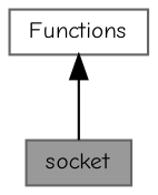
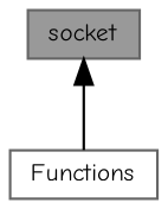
  digraph {
    rankdir=TB
    fontname="Comic Neue"
    node [fontname="Comic Neue" fontsize=10 shape=box style=filled]
    n1 [color=grey40 fillcolor=white height=0.2 label=Functions width=0.4]
    n2 [color=gray40 fillcolor=grey60 fontcolor=black height=0.2 label=socket width=0.4]
-   n1 -> n2 [dir=back fontname="Comic Neue" fontsize=10 labelfontname=FreeSans labelfontsize=10 shape=plaintext style=solid]
+   n2 -> n1 [dir=back fontname="Comic Neue" fontsize=10 labelfontname=FreeSans labelfontsize=10 shape=plaintext style=solid]
  }
